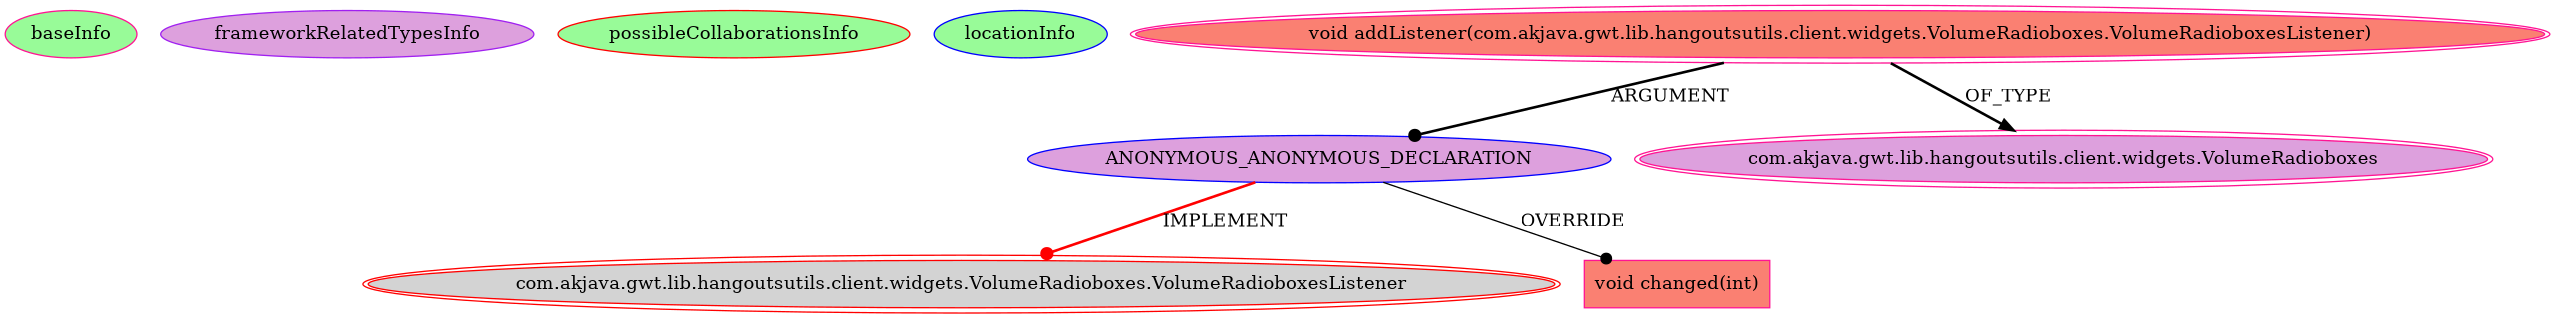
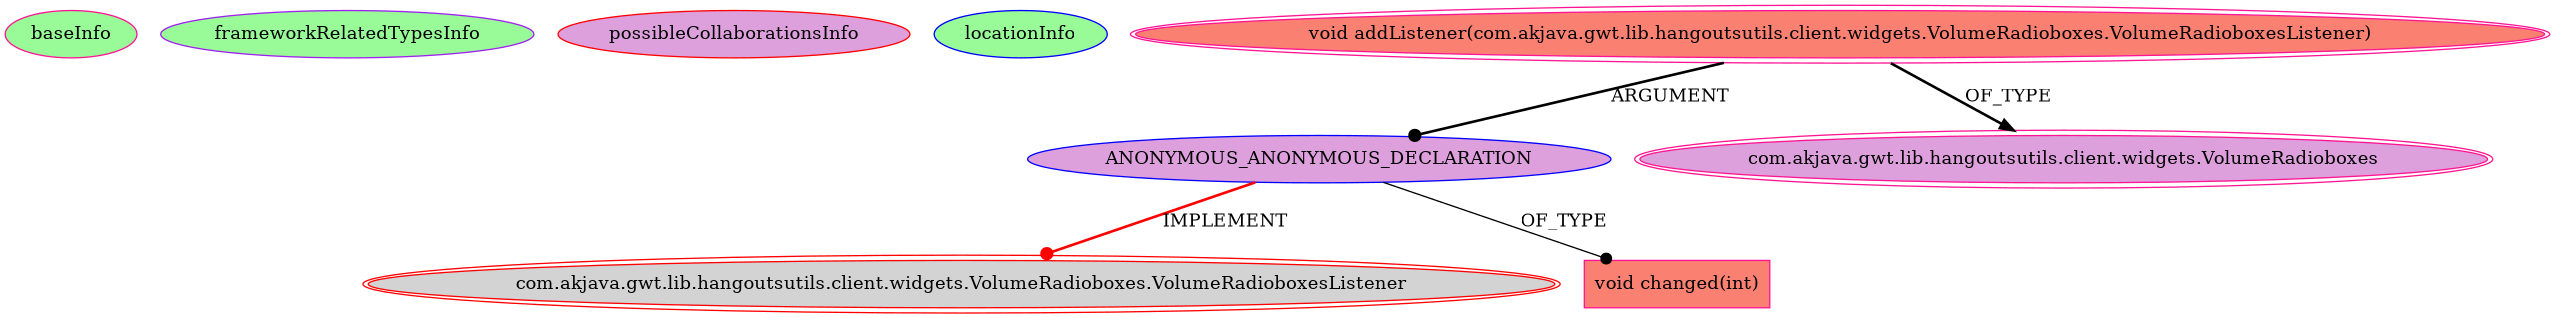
  digraph {
    node [color=deeppink fillcolor=palegreen style=filled]
    edge [arrowhead=dot style=bold]
    baseInfo [category=extension_graph graphId=572 isAnonymous=true possibleRelation=false]
-   frameworkRelatedTypesInfo [0="com.akjava.gwt.lib.hangoutsutils.client.widgets.VolumeRadioboxes.VolumeRadioboxesListener" color=purple fillcolor=plum]
-   possibleCollaborationsInfo [color=red]
+   frameworkRelatedTypesInfo [0="com.akjava.gwt.lib.hangoutsutils.client.widgets.VolumeRadioboxes.VolumeRadioboxesListener" color=purple]
+   possibleCollaborationsInfo [color=red fillcolor=plum]
    locationInfo [color=blue contextSignature="void EditorData(int,java.lang.String,java.lang.String)" filePath="/akjava-GWT-Hangouts/GWT-Hangouts-master/apps/sound-player/src/com/akjava/gwt/hangout/soundplayer/client/HangoutSoundPlayer.java" graphId=572 projectName="akjava-GWT-Hangouts"]
    n5 [color=blue fillcolor=plum isFrameworkType=false label=ANONYMOUS_ANONYMOUS_DECLARATION vertexType=ROOT_ANONYMOUS_DECLARATION]
    n6 [color=red fillcolor=lightgrey isFrameworkType=true label="com.akjava.gwt.lib.hangoutsutils.client.widgets.VolumeRadioboxes.VolumeRadioboxesListener" peripheries=2 vertexType=FRAMEWORK_INTERFACE_TYPE]
    n7 [fillcolor=salmon isFrameworkType=false label="void changed(int)" shape=box vertexType=OVERRIDING_METHOD_DECLARATION]
    n8 [fillcolor=salmon isFrameworkType=true label="void addListener(com.akjava.gwt.lib.hangoutsutils.client.widgets.VolumeRadioboxes.VolumeRadioboxesListener)" peripheries=2 vertexType=OUTSIDE_CALL]
    n9 [fillcolor=plum isFrameworkType=true label="com.akjava.gwt.lib.hangoutsutils.client.widgets.VolumeRadioboxes" peripheries=2 vertexType=FRAMEWORK_CLASS_TYPE]
    n5 -> n6 [color=red label=IMPLEMENT]
-   n5 -> n7 [label=OVERRIDE style=solid]
+   n5 -> n7 [label=OF_TYPE style=solid]
    n8 -> n5 [label=ARGUMENT]
    n8 -> n9 [arrowhead=normal label=OF_TYPE]
  }
